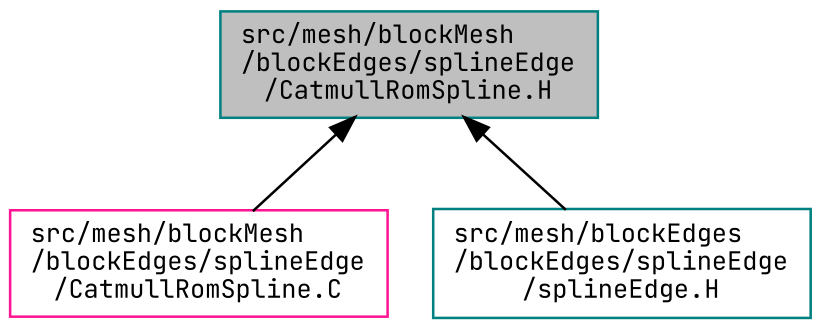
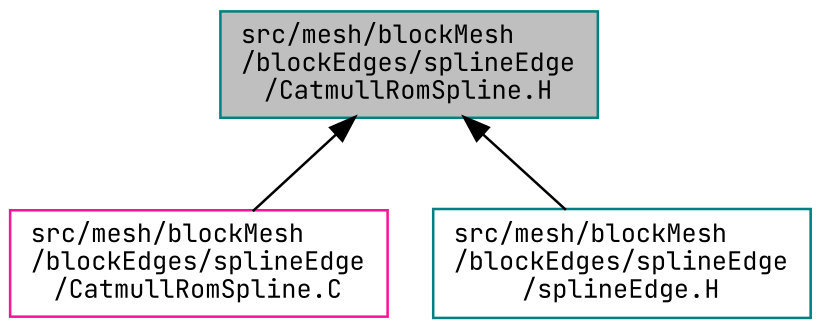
  digraph {
    fontname="JetBrains Mono"
    node [color=teal fontname="JetBrains Mono" fontsize=10 shape=record]
    edge [color=black dir=back fontname="JetBrains Mono" fontsize=10 labelfontname=Helvetica labelfontsize=10 style=solid]
    n1 [fillcolor=grey75 fontcolor=black height=0.2 label="src/mesh/blockMesh\l/blockEdges/splineEdge\l/CatmullRomSpline.H" style=filled width=0.4]
    n2 [color=deeppink height=0.2 label="src/mesh/blockMesh\l/blockEdges/splineEdge\l/CatmullRomSpline.C" width=0.4]
-   n3 [height=0.2 label="src/mesh/blockEdges\l/blockEdges/splineEdge\l/splineEdge.H" width=0.4]
+   n3 [height=0.2 label="src/mesh/blockMesh\l/blockEdges/splineEdge\l/splineEdge.H" width=0.4]
    n1 -> n2
    n1 -> n3
  }
